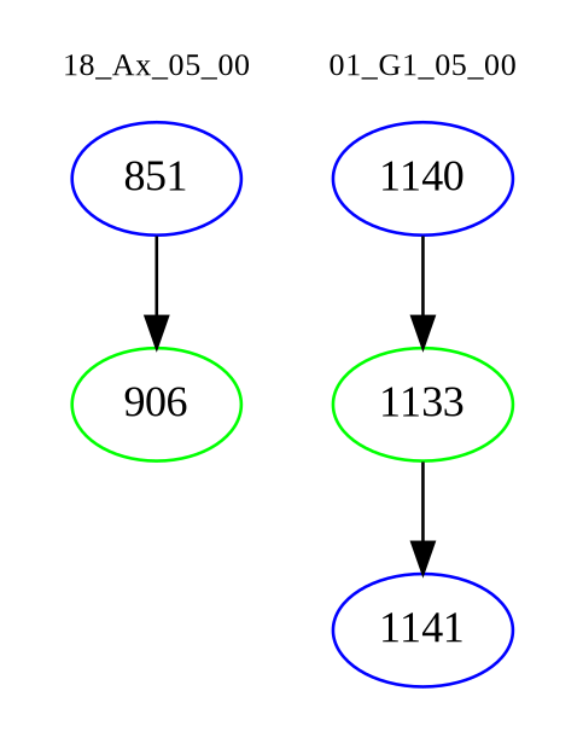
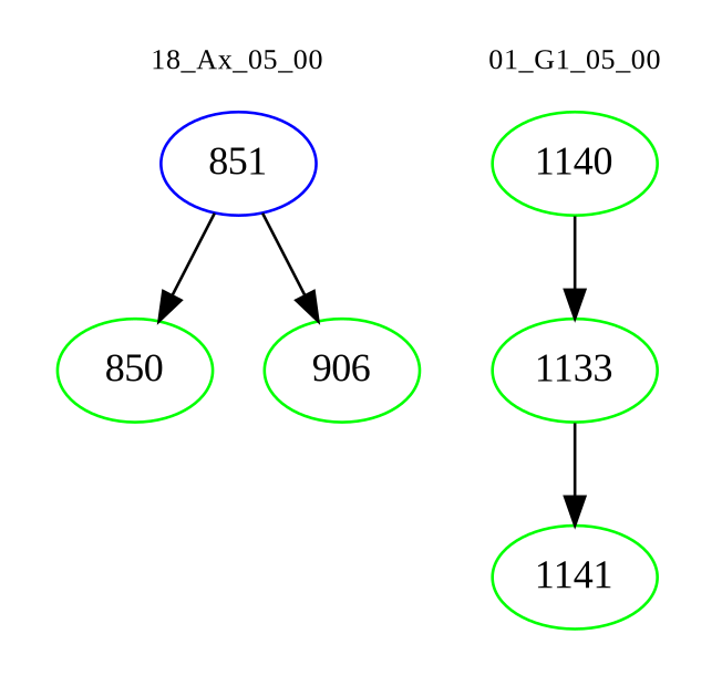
  digraph {
    fontname="Liberation Serif"
    node [color=blue fontname="Liberation Serif"]
    edge [color=black fontname="Liberation Serif"]
    n1 [label=851]
+   n2 [color=green label=850]
    n3 [color=green label=906]
-   n4 [label=1140]
+   n4 [color=green label=1140]
    n5 [color=green label=1133]
-   n6 [label=1141]
+   n6 [color=green label=1141]
    subgraph cluster_1 {
      color=white
      fontsize=10
      label="18_Ax_05_00"
      n1
+     n2
      n3
    }
    subgraph cluster_2 {
      color=white
      fontsize=10
      label="01_G1_05_00"
      n4
      n5
      n6
    }
+   n1 -> n2
    n1 -> n3
    n4 -> n5
    n5 -> n6
  }
